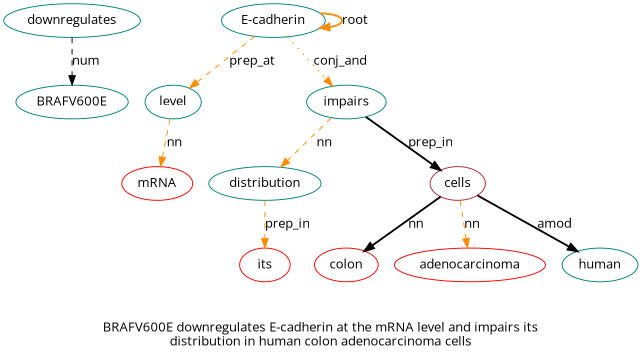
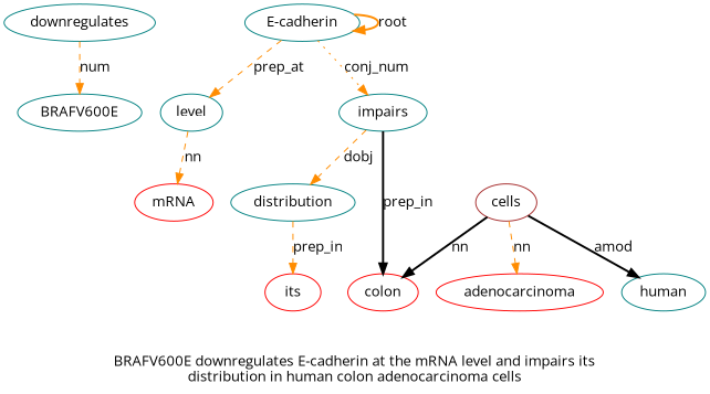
  digraph {
    fontname="Open Sans"
    label="BRAFV600E downregulates E-cadherin at the mRNA level and impairs its\ndistribution in human colon adenocarcinoma cells"
    node [color=teal fillcolor=white fontname="Open Sans" style=filled]
    edge [color=darkorange fontname="Open Sans" style=dashed]
    n1 [label=downregulates]
    n2 [label=BRAFV600E]
    n3 [label="E-cadherin"]
    n4 [label=level]
    n5 [label=impairs]
    n6 [color=red label=mRNA]
    n7 [label=distribution]
    n8 [color=brown label=cells]
    n9 [color=red label=its]
    n10 [label=human]
    n11 [color=red label=colon]
    n12 [color=red label=adenocarcinoma]
-   n1 -> n2 [color=black label=num]
+   n1 -> n2 [label=num]
    n3 -> n3 [label=root style=bold]
    n3 -> n4 [label=prep_at]
-   n3 -> n5 [label=conj_and style=dotted]
+   n3 -> n5 [label=conj_num style=dotted]
    n4 -> n6 [label=nn]
-   n5 -> n7 [label=nn]
-   n5 -> n8 [color=black label=prep_in style=bold]
+   n5 -> n7 [label=dobj]
+   n5 -> n11 [color=black label=prep_in style=bold]
    n7 -> n9 [label=prep_in]
    n8 -> n10 [color=black label=amod style=bold]
    n8 -> n11 [color=black label=nn style=bold]
    n8 -> n12 [label=nn]
  }
